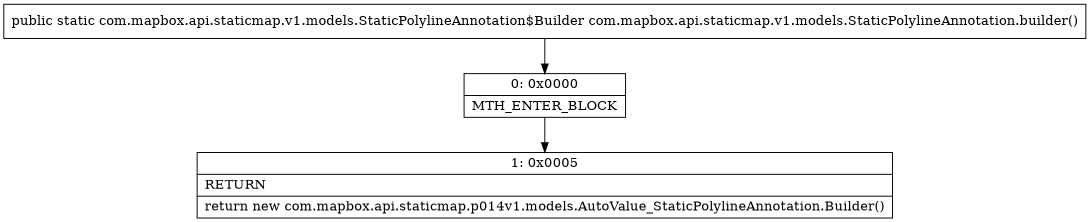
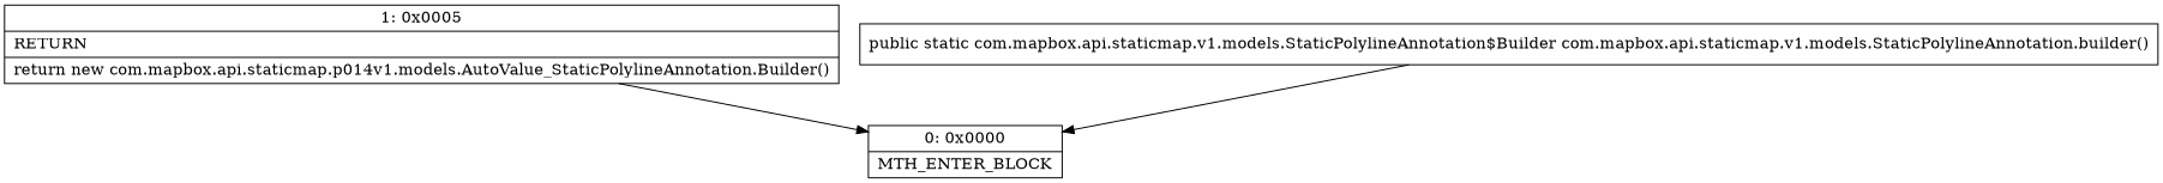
  digraph {
    node [shape=record]
    n1 [label="{0\:\ 0x0000|MTH_ENTER_BLOCK\l}"]
    n2 [label="{1\:\ 0x0005|RETURN\l|return new com.mapbox.api.staticmap.p014v1.models.AutoValue_StaticPolylineAnnotation.Builder()\l}"]
    n3 [label="{public static com.mapbox.api.staticmap.v1.models.StaticPolylineAnnotation$Builder com.mapbox.api.staticmap.v1.models.StaticPolylineAnnotation.builder() }"]
-   n1 -> n2
+   n2 -> n1
    n3 -> n1
  }
